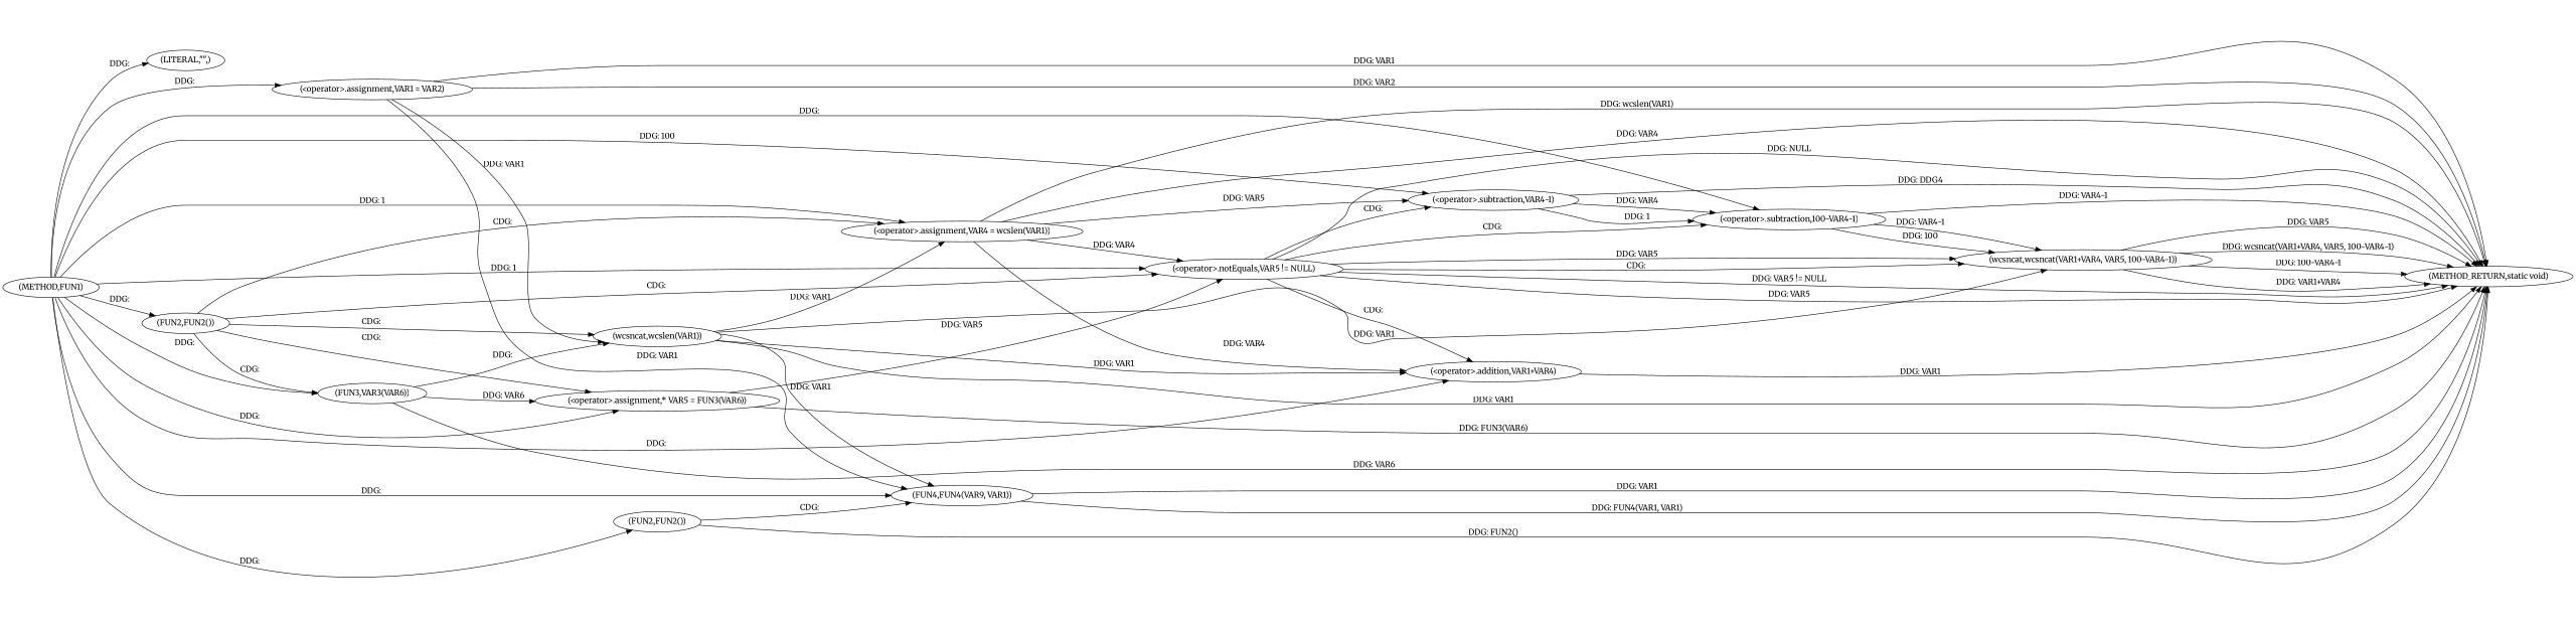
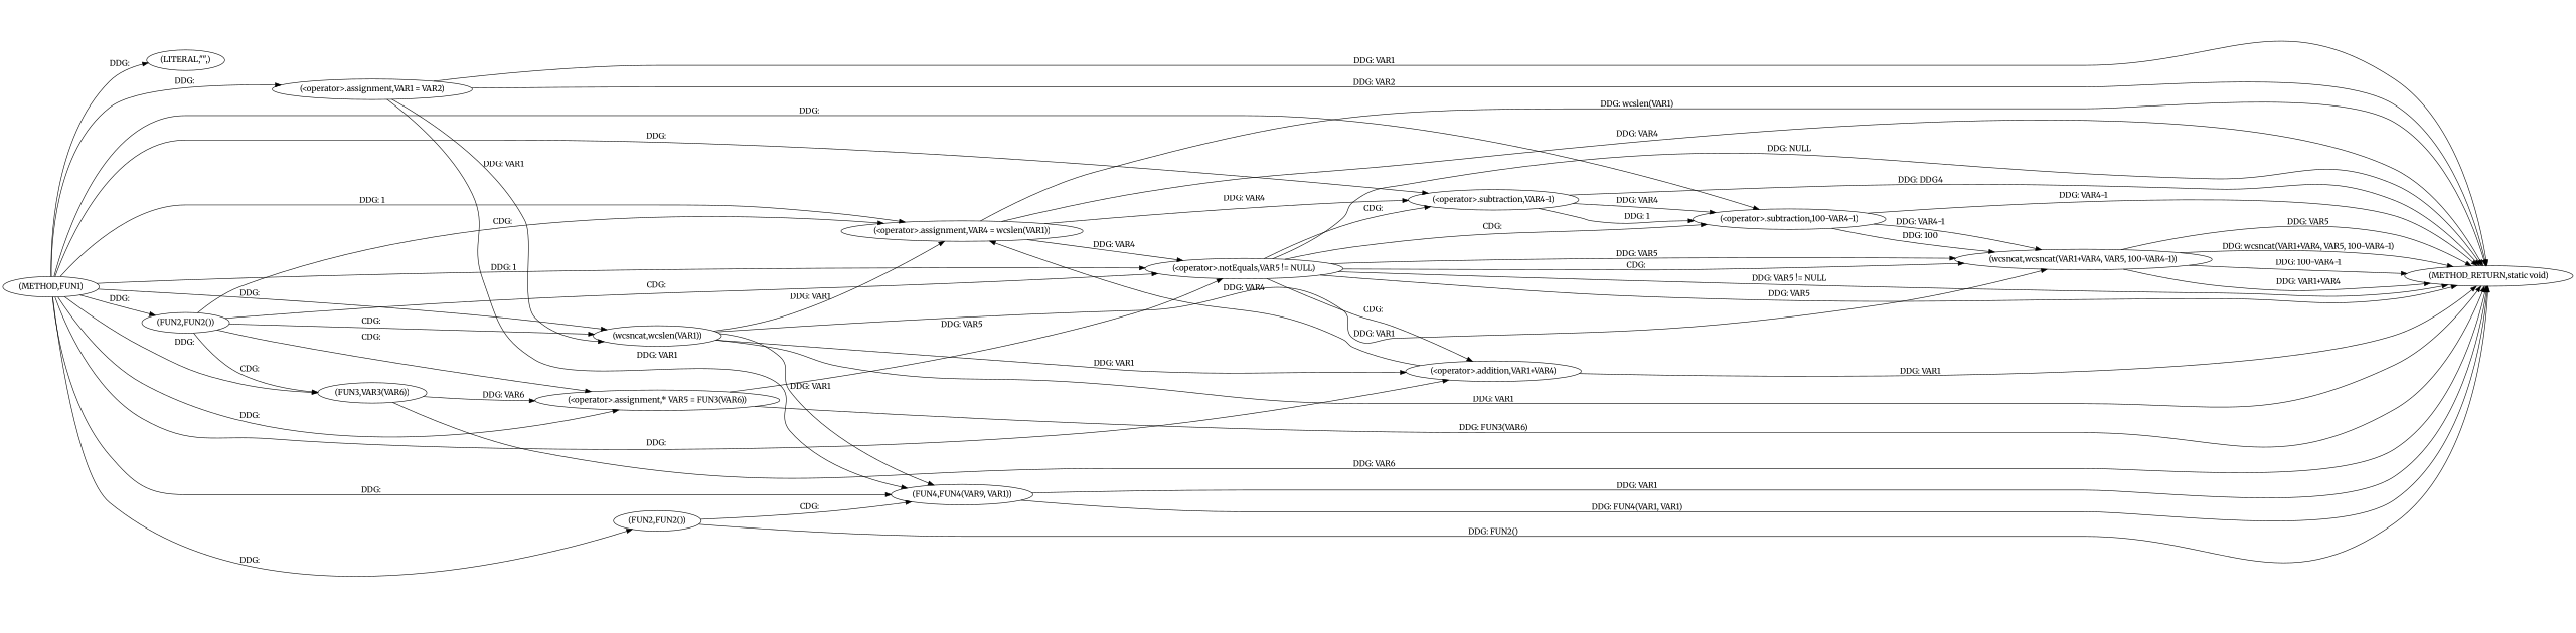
  digraph {
    fontname=Merriweather
    rankdir=LR
    node [fontname=Merriweather]
    edge [fontname=Merriweather]
    n1 [label="(METHOD,FUN1)"]
    n2 [label="(LITERAL,\"\",)"]
    n3 [label="(<operator>.assignment,VAR1 = VAR2)"]
    n4 [label="(FUN2,FUN2())"]
    n5 [label="(<operator>.assignment,VAR4 = wcslen(VAR1))"]
    n6 [label="(wcsncat,wcslen(VAR1))"]
    n7 [label="(<operator>.assignment,* VAR5 = FUN3(VAR6))"]
    n8 [label="(FUN3,VAR3(VAR6))"]
    n9 [label="(<operator>.notEquals,VAR5 != NULL)"]
    n10 [label="(<operator>.addition,VAR1+VAR4)"]
    n11 [label="(<operator>.subtraction,100-VAR4-1)"]
    n12 [label="(<operator>.subtraction,VAR4-1)"]
    n13 [label="(FUN2,FUN2())"]
    n14 [label="(FUN4,FUN4(VAR9, VAR1))"]
    n15 [label="(METHOD_RETURN,static void)"]
    n16 [label="(wcsncat,wcsncat(VAR1+VAR4, VAR5, 100-VAR4-1))"]
    n1 -> n2 [label="DDG: "]
    n1 -> n3 [label="DDG: "]
    n1 -> n4 [label="DDG: "]
    n1 -> n5 [label="DDG: 1"]
-   n8 -> n6 [label="DDG: "]
+   n1 -> n6 [label="DDG: "]
    n1 -> n7 [label="DDG: "]
    n1 -> n8 [label="DDG: "]
    n1 -> n9 [label="DDG: 1"]
    n1 -> n10 [label="DDG: "]
    n1 -> n11 [label="DDG: "]
-   n1 -> n12 [label="DDG: 100"]
+   n1 -> n12 [label="DDG: "]
    n1 -> n13 [label="DDG: "]
    n1 -> n14 [label="DDG: "]
    n3 -> n6 [label="DDG: VAR1"]
    n3 -> n14 [label="DDG: VAR1"]
    n3 -> n15 [label="DDG: VAR1"]
    n3 -> n15 [label="DDG: VAR2"]
    n4 -> n5 [label="CDG: "]
    n4 -> n6 [label="CDG: "]
    n4 -> n7 [label="CDG: "]
    n4 -> n8 [label="CDG: "]
    n4 -> n9 [label="CDG: "]
    n5 -> n9 [label="DDG: VAR4"]
-   n5 -> n10 [label="DDG: VAR4"]
-   n5 -> n12 [label="DDG: VAR5"]
+   n10 -> n5 [label="DDG: VAR4"]
+   n5 -> n12 [label="DDG: VAR4"]
    n5 -> n15 [label="DDG: wcslen(VAR1)"]
    n5 -> n15 [label="DDG: VAR4"]
    n6 -> n5 [label="DDG: VAR1"]
    n6 -> n10 [label="DDG: VAR1"]
    n6 -> n14 [label="DDG: VAR1"]
    n6 -> n15 [label="DDG: VAR1"]
    n6 -> n16 [label="DDG: VAR1"]
    n7 -> n9 [label="DDG: VAR5"]
    n7 -> n15 [label="DDG: FUN3(VAR6)"]
    n8 -> n7 [label="DDG: VAR6"]
    n8 -> n15 [label="DDG: VAR6"]
    n9 -> n10 [label="CDG: "]
    n9 -> n11 [label="CDG: "]
    n9 -> n12 [label="CDG: "]
    n9 -> n15 [label="DDG: VAR5 != NULL"]
    n9 -> n15 [label="DDG: VAR5"]
    n9 -> n15 [label="DDG: NULL"]
    n9 -> n16 [label="DDG: VAR5"]
    n9 -> n16 [label="CDG: "]
    n10 -> n15 [label="DDG: VAR1"]
    n11 -> n15 [label="DDG: VAR4-1"]
    n11 -> n16 [label="DDG: 100"]
    n11 -> n16 [label="DDG: VAR4-1"]
    n12 -> n11 [label="DDG: VAR4"]
    n12 -> n11 [label="DDG: 1"]
    n12 -> n15 [label="DDG: DDG4"]
    n13 -> n14 [label="CDG: "]
    n13 -> n15 [label="DDG: FUN2()"]
    n14 -> n15 [label="DDG: VAR1"]
    n14 -> n15 [label="DDG: FUN4(VAR1, VAR1)"]
    n16 -> n15 [label="DDG: VAR1+VAR4"]
    n16 -> n15 [label="DDG: VAR5"]
    n16 -> n15 [label="DDG: wcsncat(VAR1+VAR4, VAR5, 100-VAR4-1)"]
    n16 -> n15 [label="DDG: 100-VAR4-1"]
  }
